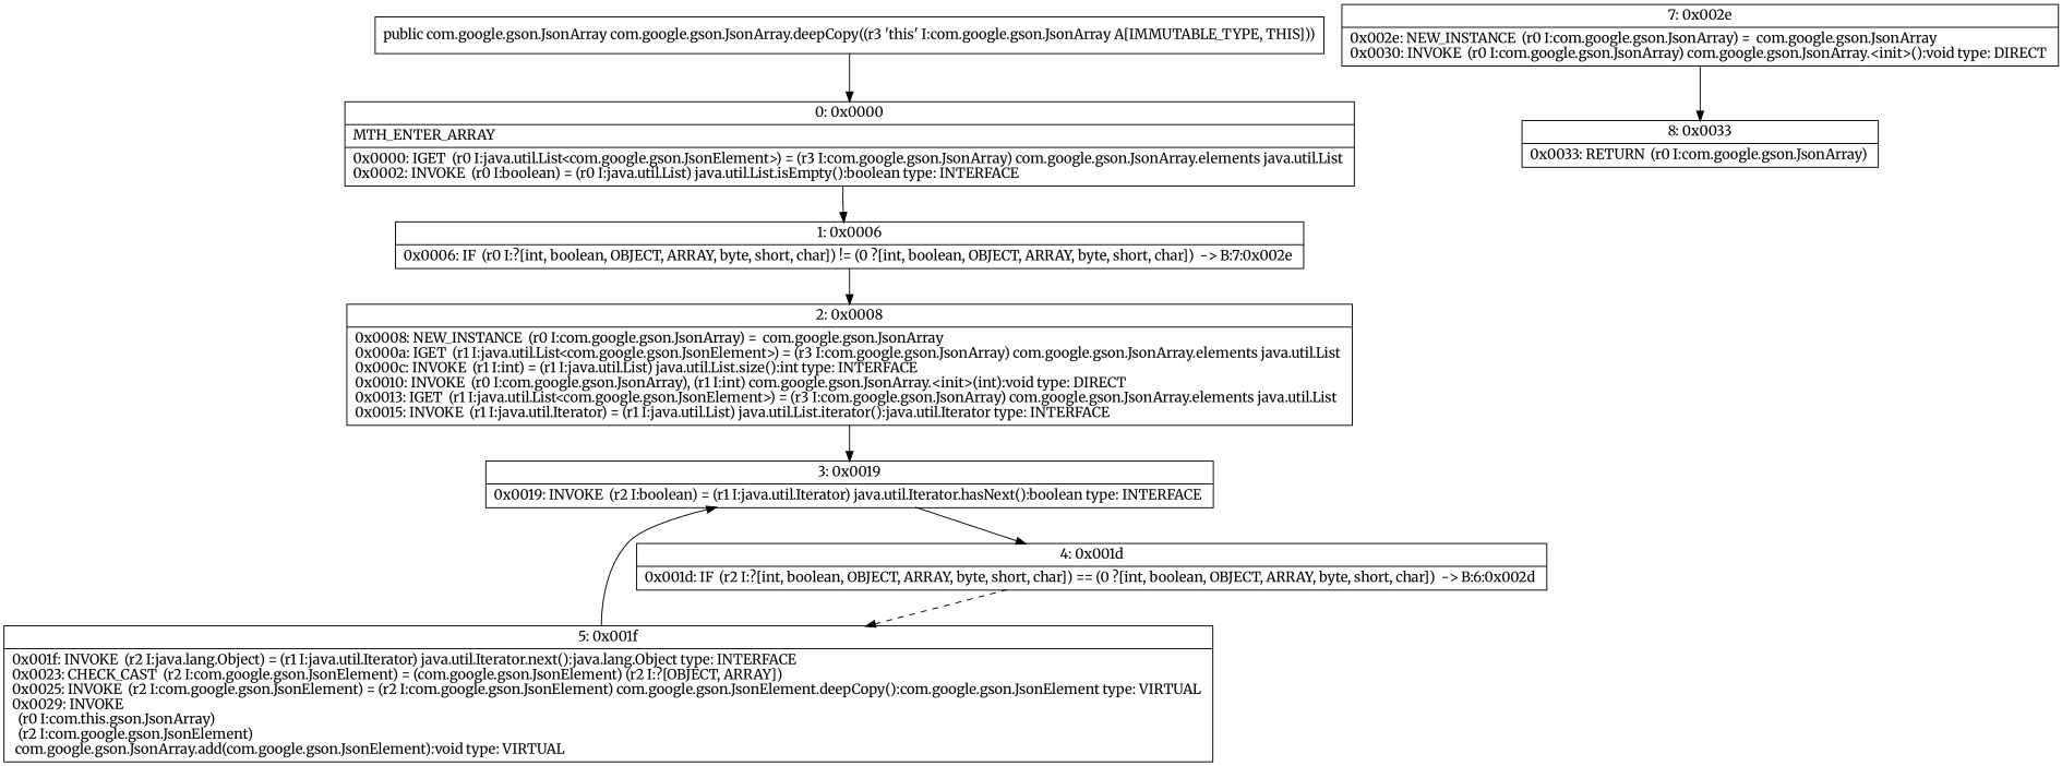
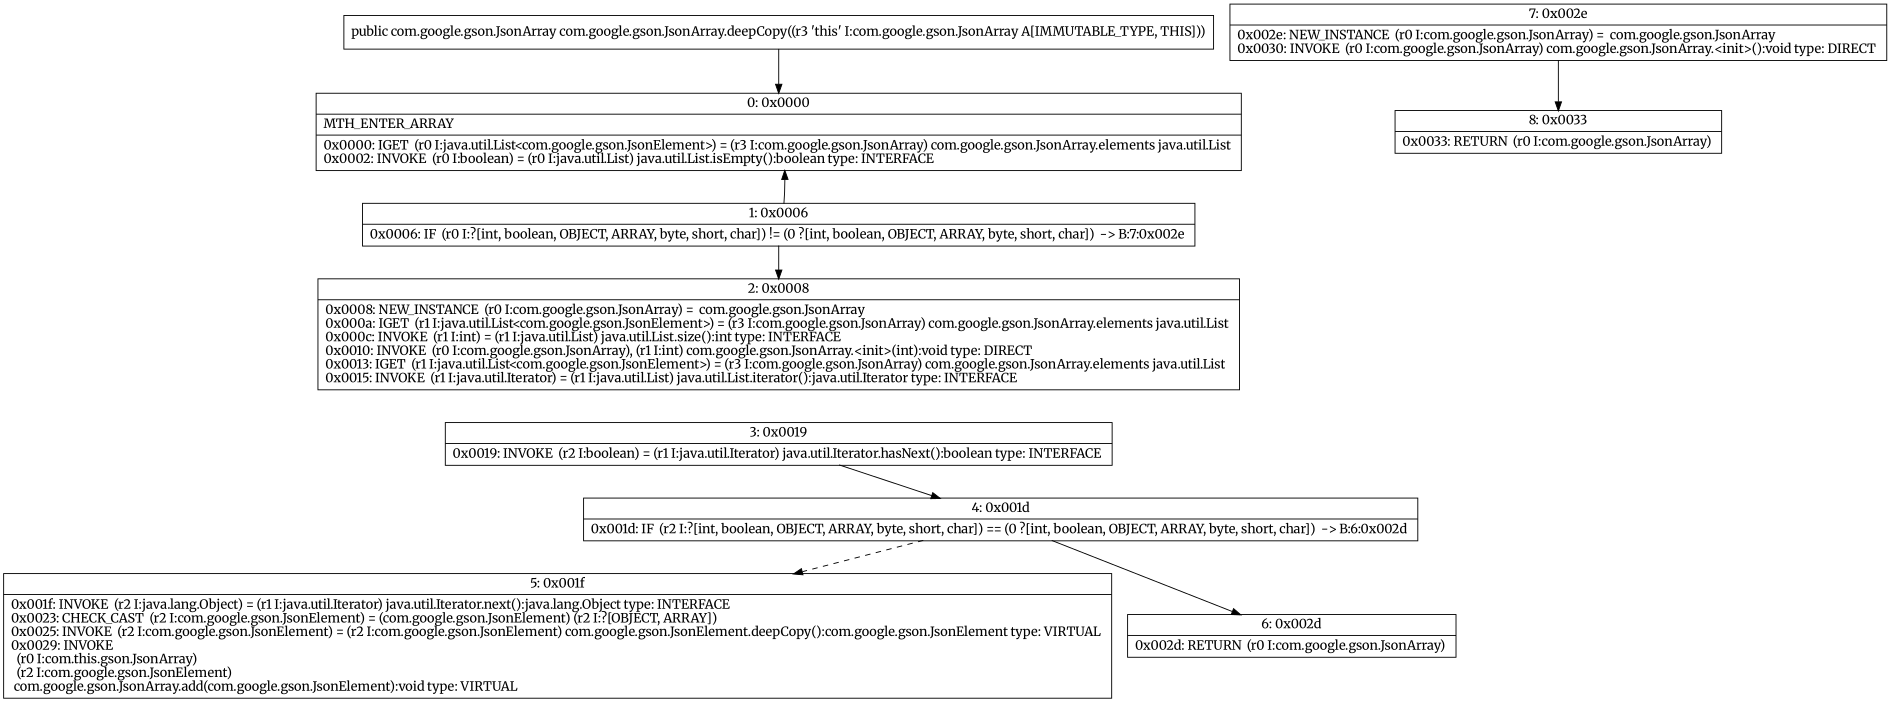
  digraph {
    fontname=Merriweather
    node [fontname=Merriweather shape=record]
    edge [fontname=Merriweather]
    n1 [label="{0\:\ 0x0000|MTH_ENTER_ARRAY\l|0x0000: IGET  (r0 I:java.util.List\<com.google.gson.JsonElement\>) = (r3 I:com.google.gson.JsonArray) com.google.gson.JsonArray.elements java.util.List \l0x0002: INVOKE  (r0 I:boolean) = (r0 I:java.util.List) java.util.List.isEmpty():boolean type: INTERFACE \l}"]
    n2 [label="{1\:\ 0x0006|0x0006: IF  (r0 I:?[int, boolean, OBJECT, ARRAY, byte, short, char]) != (0 ?[int, boolean, OBJECT, ARRAY, byte, short, char])  \-\> B:7:0x002e \l}"]
    n3 [label="{2\:\ 0x0008|0x0008: NEW_INSTANCE  (r0 I:com.google.gson.JsonArray) =  com.google.gson.JsonArray \l0x000a: IGET  (r1 I:java.util.List\<com.google.gson.JsonElement\>) = (r3 I:com.google.gson.JsonArray) com.google.gson.JsonArray.elements java.util.List \l0x000c: INVOKE  (r1 I:int) = (r1 I:java.util.List) java.util.List.size():int type: INTERFACE \l0x0010: INVOKE  (r0 I:com.google.gson.JsonArray), (r1 I:int) com.google.gson.JsonArray.\<init\>(int):void type: DIRECT \l0x0013: IGET  (r1 I:java.util.List\<com.google.gson.JsonElement\>) = (r3 I:com.google.gson.JsonArray) com.google.gson.JsonArray.elements java.util.List \l0x0015: INVOKE  (r1 I:java.util.Iterator) = (r1 I:java.util.List) java.util.List.iterator():java.util.Iterator type: INTERFACE \l}"]
    n4 [label="{3\:\ 0x0019|0x0019: INVOKE  (r2 I:boolean) = (r1 I:java.util.Iterator) java.util.Iterator.hasNext():boolean type: INTERFACE \l}"]
    n5 [label="{7\:\ 0x002e|0x002e: NEW_INSTANCE  (r0 I:com.google.gson.JsonArray) =  com.google.gson.JsonArray \l0x0030: INVOKE  (r0 I:com.google.gson.JsonArray) com.google.gson.JsonArray.\<init\>():void type: DIRECT \l}"]
    n6 [label="{8\:\ 0x0033|0x0033: RETURN  (r0 I:com.google.gson.JsonArray) \l}"]
    n7 [label="{4\:\ 0x001d|0x001d: IF  (r2 I:?[int, boolean, OBJECT, ARRAY, byte, short, char]) == (0 ?[int, boolean, OBJECT, ARRAY, byte, short, char])  \-\> B:6:0x002d \l}"]
    n8 [label="{5\:\ 0x001f|0x001f: INVOKE  (r2 I:java.lang.Object) = (r1 I:java.util.Iterator) java.util.Iterator.next():java.lang.Object type: INTERFACE \l0x0023: CHECK_CAST  (r2 I:com.google.gson.JsonElement) = (com.google.gson.JsonElement) (r2 I:?[OBJECT, ARRAY]) \l0x0025: INVOKE  (r2 I:com.google.gson.JsonElement) = (r2 I:com.google.gson.JsonElement) com.google.gson.JsonElement.deepCopy():com.google.gson.JsonElement type: VIRTUAL \l0x0029: INVOKE  \l  (r0 I:com.this.gson.JsonArray)\l  (r2 I:com.google.gson.JsonElement)\l com.google.gson.JsonArray.add(com.google.gson.JsonElement):void type: VIRTUAL \l}"]
+   n9 [label="{6\:\ 0x002d|0x002d: RETURN  (r0 I:com.google.gson.JsonArray) \l}"]
    n10 [label="{public com.google.gson.JsonArray com.google.gson.JsonArray.deepCopy((r3 'this' I:com.google.gson.JsonArray A[IMMUTABLE_TYPE, THIS])) }"]
-   n1 -> n2
+   n2 -> n1
    n2 -> n3 [style=solid]
-   n3 -> n4
    n4 -> n7
    n5 -> n6
    n7 -> n8 [style=dashed]
-   n8 -> n4
+   n7 -> n9
    n10 -> n1
  }
